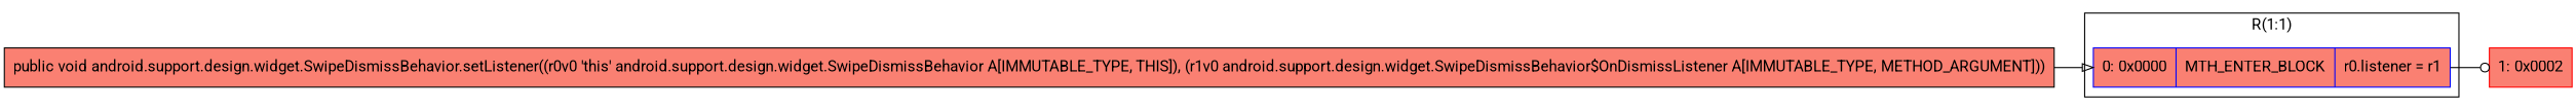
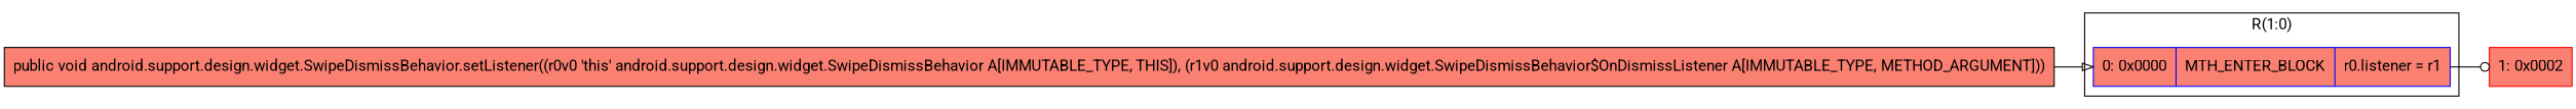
  digraph {
    rankdir=LR
    fontname=Roboto
    node [shape=record style=filled fillcolor=salmon fontname=Roboto]
    edge [fontname=Roboto]
    n1 [color=blue label="{0\:\ 0x0000|MTH_ENTER_BLOCK\l|r0.listener = r1\l}"]
    n2 [color=red label="{1\:\ 0x0002}"]
    n3 [label="{public void android.support.design.widget.SwipeDismissBehavior.setListener((r0v0 'this' android.support.design.widget.SwipeDismissBehavior A[IMMUTABLE_TYPE, THIS]), (r1v0 android.support.design.widget.SwipeDismissBehavior$OnDismissListener A[IMMUTABLE_TYPE, METHOD_ARGUMENT])) }"]
    subgraph cluster_1 {
-     label="R(1:1)"
+     label="R(1:0)"
      n1
    }
    n1 -> n2 [arrowhead=odot]
    n3 -> n1 [arrowhead=onormal]
  }
